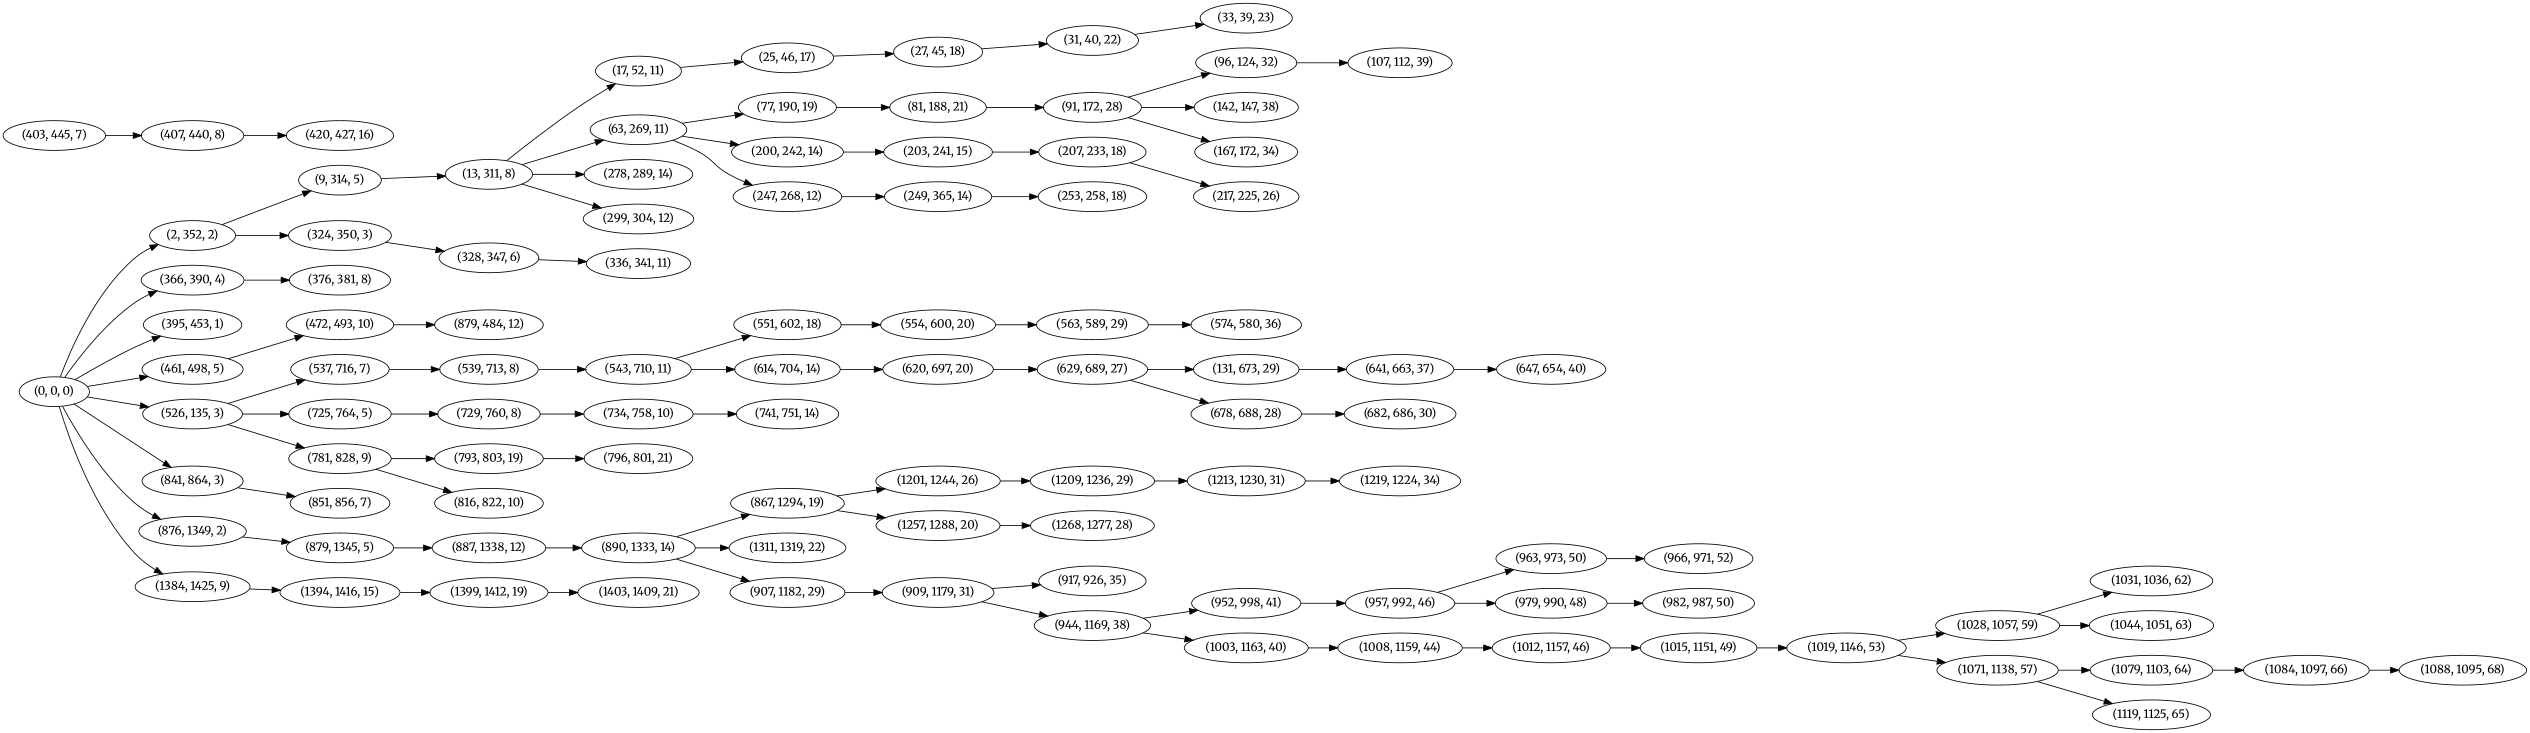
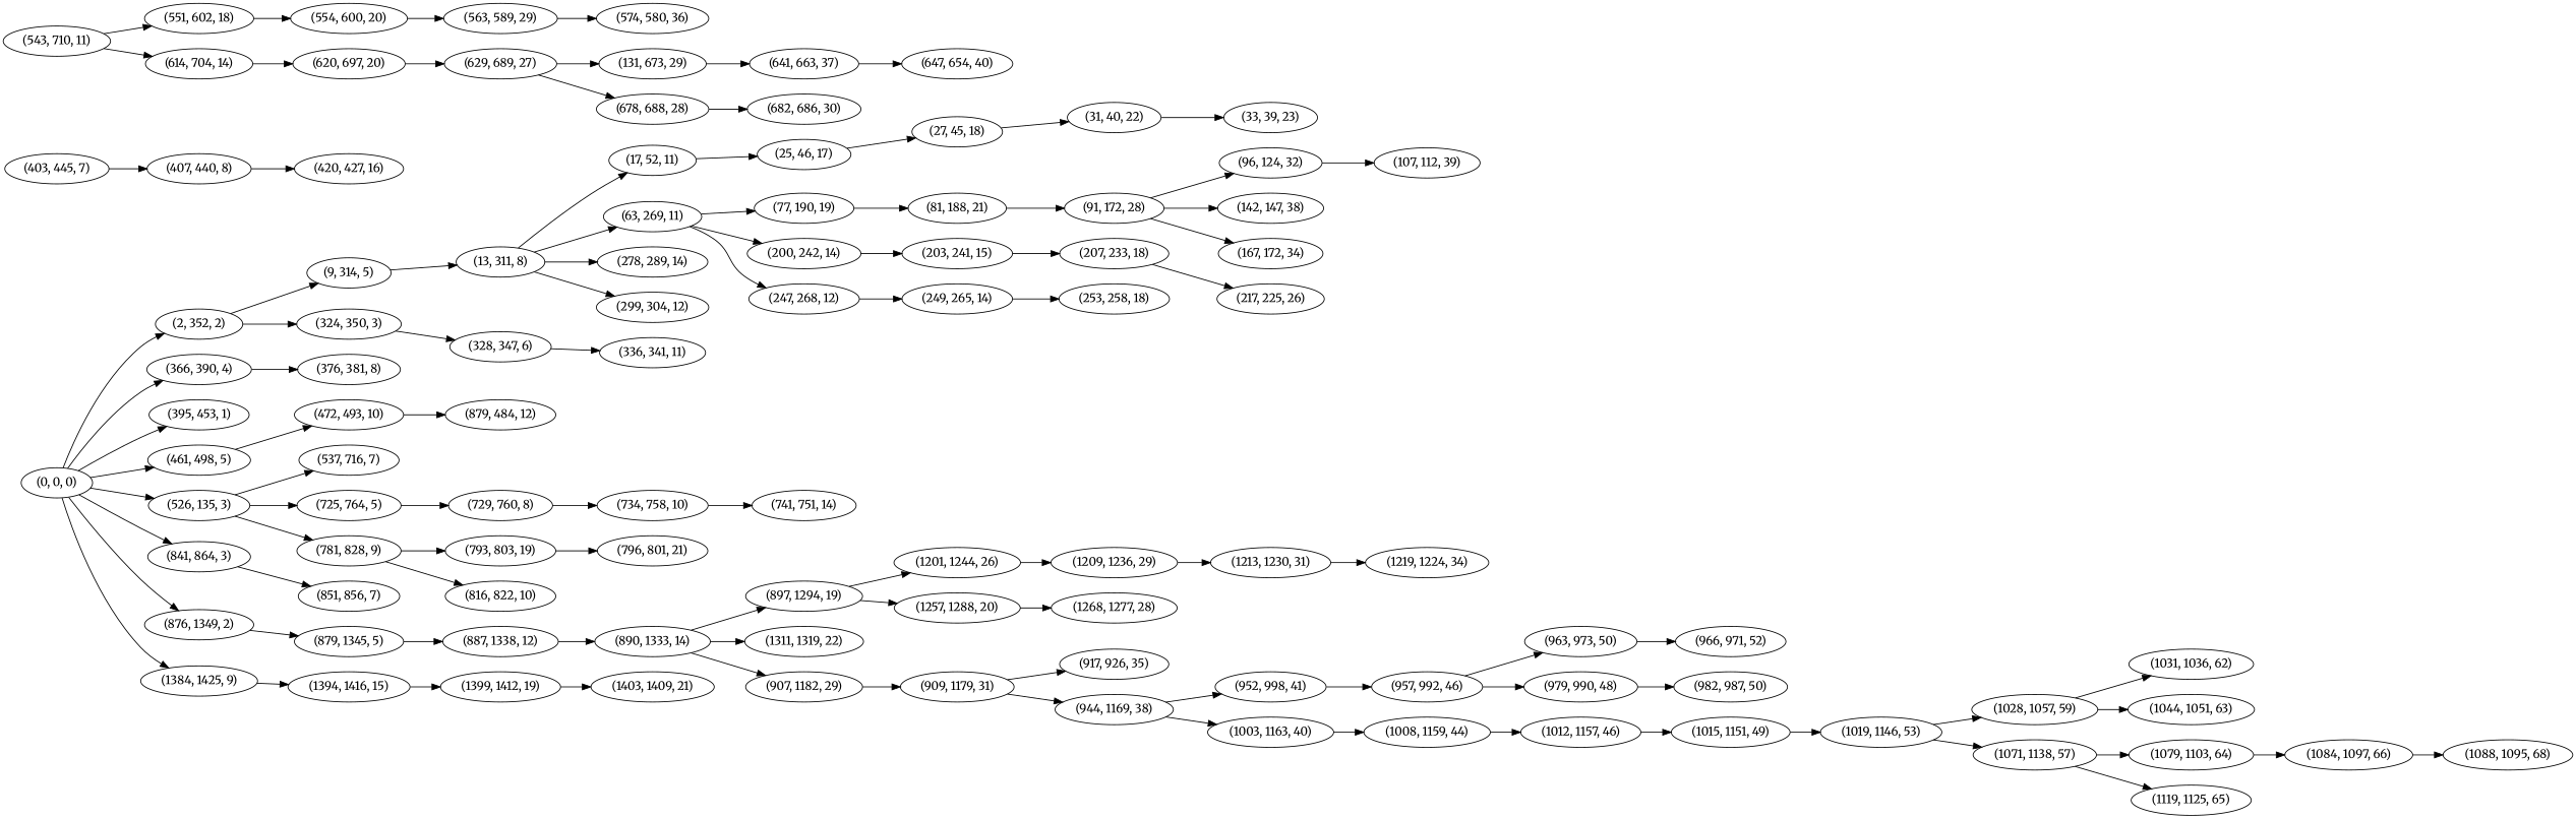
  digraph {
    fontname=Merriweather
    rankdir=LR
    node [fontname=Merriweather]
    edge [fontname=Merriweather]
    "(0, 0, 0)"
    "(2, 352, 2)"
    "(366, 390, 4)"
    "(395, 453, 1)"
    "(461, 498, 5)"
    n6 [label="(526, 135, 3)"]
    "(841, 864, 3)"
    "(876, 1349, 2)"
    "(1384, 1425, 9)"
    "(9, 314, 5)"
    "(324, 350, 3)"
    "(376, 381, 8)"
    "(472, 493, 10)"
    "(537, 716, 7)"
    "(725, 764, 5)"
    "(781, 828, 9)"
    "(851, 856, 7)"
    "(879, 1345, 5)"
    "(1394, 1416, 15)"
    "(13, 311, 8)"
    "(328, 347, 6)"
    "(17, 52, 11)"
    "(63, 269, 11)"
    "(278, 289, 14)"
    "(299, 304, 12)"
    "(25, 46, 17)"
    "(77, 190, 19)"
    "(200, 242, 14)"
    "(247, 268, 12)"
    "(27, 45, 18)"
    "(31, 40, 22)"
    "(33, 39, 23)"
    "(81, 188, 21)"
    "(203, 241, 15)"
-   "(249, 265, 14)" [label="(249, 365, 14)"]
+   "(249, 265, 14)"
    n36 [label="(91, 172, 28)"]
    "(96, 124, 32)"
    "(142, 147, 38)"
    "(167, 172, 34)"
    "(107, 112, 39)"
    "(207, 233, 18)"
    "(217, 225, 26)"
    "(253, 258, 18)"
    "(336, 341, 11)"
    "(403, 445, 7)"
    "(407, 440, 8)"
    "(420, 427, 16)"
    n48 [label="(879, 484, 12)"]
-   "(539, 713, 8)"
    "(729, 760, 8)"
    "(793, 803, 19)"
    "(816, 822, 10)"
    "(543, 710, 11)"
    "(551, 602, 18)"
    "(614, 704, 14)"
    "(554, 600, 20)"
    "(620, 697, 20)"
    "(563, 589, 29)"
    "(574, 580, 36)"
    "(629, 689, 27)"
    n61 [label="(131, 673, 29)"]
    "(678, 688, 28)"
    "(641, 663, 37)"
    "(682, 686, 30)"
    "(647, 654, 40)"
    "(734, 758, 10)"
    "(741, 751, 14)"
    "(796, 801, 21)"
    "(887, 1338, 12)"
    "(890, 1333, 14)"
-   "(897, 1294, 19)" [label="(867, 1294, 19)"]
+   "(897, 1294, 19)"
    "(1311, 1319, 22)"
    "(907, 1182, 29)"
    "(1201, 1244, 26)"
    "(1257, 1288, 20)"
    "(909, 1179, 31)"
    "(1209, 1236, 29)"
    "(1268, 1277, 28)"
    "(917, 926, 35)"
    "(944, 1169, 38)"
    "(952, 998, 41)"
    "(1003, 1163, 40)"
    "(957, 992, 46)"
    "(1008, 1159, 44)"
    "(963, 973, 50)"
    "(979, 990, 48)"
    "(966, 971, 52)"
    "(982, 987, 50)"
    "(1012, 1157, 46)"
    "(1015, 1151, 49)"
    "(1019, 1146, 53)"
    "(1028, 1057, 59)"
    "(1071, 1138, 57)"
    "(1031, 1036, 62)"
    "(1044, 1051, 63)"
    "(1079, 1103, 64)"
    "(1119, 1125, 65)"
    "(1084, 1097, 66)"
    "(1088, 1095, 68)"
    "(1213, 1230, 31)"
    "(1219, 1224, 34)"
    "(1399, 1412, 19)"
    "(1403, 1409, 21)"
    "(0, 0, 0)" -> "(2, 352, 2)"
    "(0, 0, 0)" -> "(366, 390, 4)"
    "(0, 0, 0)" -> "(395, 453, 1)"
    "(0, 0, 0)" -> "(461, 498, 5)"
    "(0, 0, 0)" -> n6
    "(0, 0, 0)" -> "(841, 864, 3)"
    "(0, 0, 0)" -> "(876, 1349, 2)"
    "(0, 0, 0)" -> "(1384, 1425, 9)"
    "(2, 352, 2)" -> "(9, 314, 5)"
    "(2, 352, 2)" -> "(324, 350, 3)"
    "(366, 390, 4)" -> "(376, 381, 8)"
    "(461, 498, 5)" -> "(472, 493, 10)"
    n6 -> "(537, 716, 7)"
    n6 -> "(725, 764, 5)"
    n6 -> "(781, 828, 9)"
    "(841, 864, 3)" -> "(851, 856, 7)"
    "(876, 1349, 2)" -> "(879, 1345, 5)"
    "(1384, 1425, 9)" -> "(1394, 1416, 15)"
    "(9, 314, 5)" -> "(13, 311, 8)"
    "(324, 350, 3)" -> "(328, 347, 6)"
    "(472, 493, 10)" -> n48
-   "(537, 716, 7)" -> "(539, 713, 8)"
    "(725, 764, 5)" -> "(729, 760, 8)"
    "(781, 828, 9)" -> "(793, 803, 19)"
    "(781, 828, 9)" -> "(816, 822, 10)"
    "(879, 1345, 5)" -> "(887, 1338, 12)"
    "(1394, 1416, 15)" -> "(1399, 1412, 19)"
    "(13, 311, 8)" -> "(17, 52, 11)"
    "(13, 311, 8)" -> "(63, 269, 11)"
    "(13, 311, 8)" -> "(278, 289, 14)"
    "(13, 311, 8)" -> "(299, 304, 12)"
    "(328, 347, 6)" -> "(336, 341, 11)"
    "(17, 52, 11)" -> "(25, 46, 17)"
    "(63, 269, 11)" -> "(77, 190, 19)"
    "(63, 269, 11)" -> "(200, 242, 14)"
    "(63, 269, 11)" -> "(247, 268, 12)"
    "(25, 46, 17)" -> "(27, 45, 18)"
    "(77, 190, 19)" -> "(81, 188, 21)"
    "(200, 242, 14)" -> "(203, 241, 15)"
    "(247, 268, 12)" -> "(249, 265, 14)"
    "(27, 45, 18)" -> "(31, 40, 22)"
    "(31, 40, 22)" -> "(33, 39, 23)"
    "(81, 188, 21)" -> n36
    "(203, 241, 15)" -> "(207, 233, 18)"
    "(249, 265, 14)" -> "(253, 258, 18)"
    n36 -> "(96, 124, 32)"
    n36 -> "(142, 147, 38)"
    n36 -> "(167, 172, 34)"
    "(96, 124, 32)" -> "(107, 112, 39)"
    "(207, 233, 18)" -> "(217, 225, 26)"
    "(403, 445, 7)" -> "(407, 440, 8)"
    "(407, 440, 8)" -> "(420, 427, 16)"
-   "(539, 713, 8)" -> "(543, 710, 11)"
    "(729, 760, 8)" -> "(734, 758, 10)"
    "(793, 803, 19)" -> "(796, 801, 21)"
    "(543, 710, 11)" -> "(551, 602, 18)"
    "(543, 710, 11)" -> "(614, 704, 14)"
    "(551, 602, 18)" -> "(554, 600, 20)"
    "(614, 704, 14)" -> "(620, 697, 20)"
    "(554, 600, 20)" -> "(563, 589, 29)"
    "(620, 697, 20)" -> "(629, 689, 27)"
    "(563, 589, 29)" -> "(574, 580, 36)"
    "(629, 689, 27)" -> n61
    "(629, 689, 27)" -> "(678, 688, 28)"
    n61 -> "(641, 663, 37)"
    "(678, 688, 28)" -> "(682, 686, 30)"
    "(641, 663, 37)" -> "(647, 654, 40)"
    "(734, 758, 10)" -> "(741, 751, 14)"
    "(887, 1338, 12)" -> "(890, 1333, 14)"
    "(890, 1333, 14)" -> "(897, 1294, 19)"
    "(890, 1333, 14)" -> "(1311, 1319, 22)"
    "(890, 1333, 14)" -> "(907, 1182, 29)"
    "(897, 1294, 19)" -> "(1201, 1244, 26)"
    "(897, 1294, 19)" -> "(1257, 1288, 20)"
    "(907, 1182, 29)" -> "(909, 1179, 31)"
    "(1201, 1244, 26)" -> "(1209, 1236, 29)"
    "(1257, 1288, 20)" -> "(1268, 1277, 28)"
    "(909, 1179, 31)" -> "(917, 926, 35)"
    "(909, 1179, 31)" -> "(944, 1169, 38)"
    "(1209, 1236, 29)" -> "(1213, 1230, 31)"
    "(944, 1169, 38)" -> "(952, 998, 41)"
    "(944, 1169, 38)" -> "(1003, 1163, 40)"
    "(952, 998, 41)" -> "(957, 992, 46)"
    "(1003, 1163, 40)" -> "(1008, 1159, 44)"
    "(957, 992, 46)" -> "(963, 973, 50)"
    "(957, 992, 46)" -> "(979, 990, 48)"
    "(1008, 1159, 44)" -> "(1012, 1157, 46)"
    "(963, 973, 50)" -> "(966, 971, 52)"
    "(979, 990, 48)" -> "(982, 987, 50)"
    "(1012, 1157, 46)" -> "(1015, 1151, 49)"
    "(1015, 1151, 49)" -> "(1019, 1146, 53)"
    "(1019, 1146, 53)" -> "(1028, 1057, 59)"
    "(1019, 1146, 53)" -> "(1071, 1138, 57)"
    "(1028, 1057, 59)" -> "(1031, 1036, 62)"
    "(1028, 1057, 59)" -> "(1044, 1051, 63)"
    "(1071, 1138, 57)" -> "(1079, 1103, 64)"
    "(1071, 1138, 57)" -> "(1119, 1125, 65)"
    "(1079, 1103, 64)" -> "(1084, 1097, 66)"
    "(1084, 1097, 66)" -> "(1088, 1095, 68)"
    "(1213, 1230, 31)" -> "(1219, 1224, 34)"
    "(1399, 1412, 19)" -> "(1403, 1409, 21)"
  }
